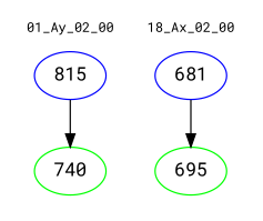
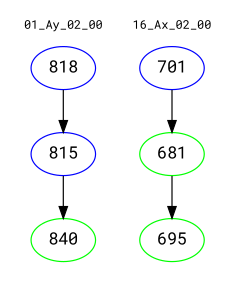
  digraph {
    fontname="Roboto Mono"
    node [color=blue fontname="Roboto Mono"]
    edge [color=black fontname="Roboto Mono"]
+   n1 [label=818]
    n2 [label=815]
-   n3 [color=green label=740]
-   n5 [label=681]
+   n3 [color=green label=840]
+   n4 [label=701]
+   n5 [color=green label=681]
    n6 [color=green label=695]
    subgraph cluster_1 {
      color=white
      fontsize=10
      label="01_Ay_02_00"
+     n1
      n2
      n3
    }
    subgraph cluster_2 {
      color=white
      fontsize=10
-     label="18_Ax_02_00"
+     label="16_Ax_02_00"
+     n4
      n5
      n6
    }
+   n1 -> n2
    n2 -> n3
+   n4 -> n5
    n5 -> n6
  }
